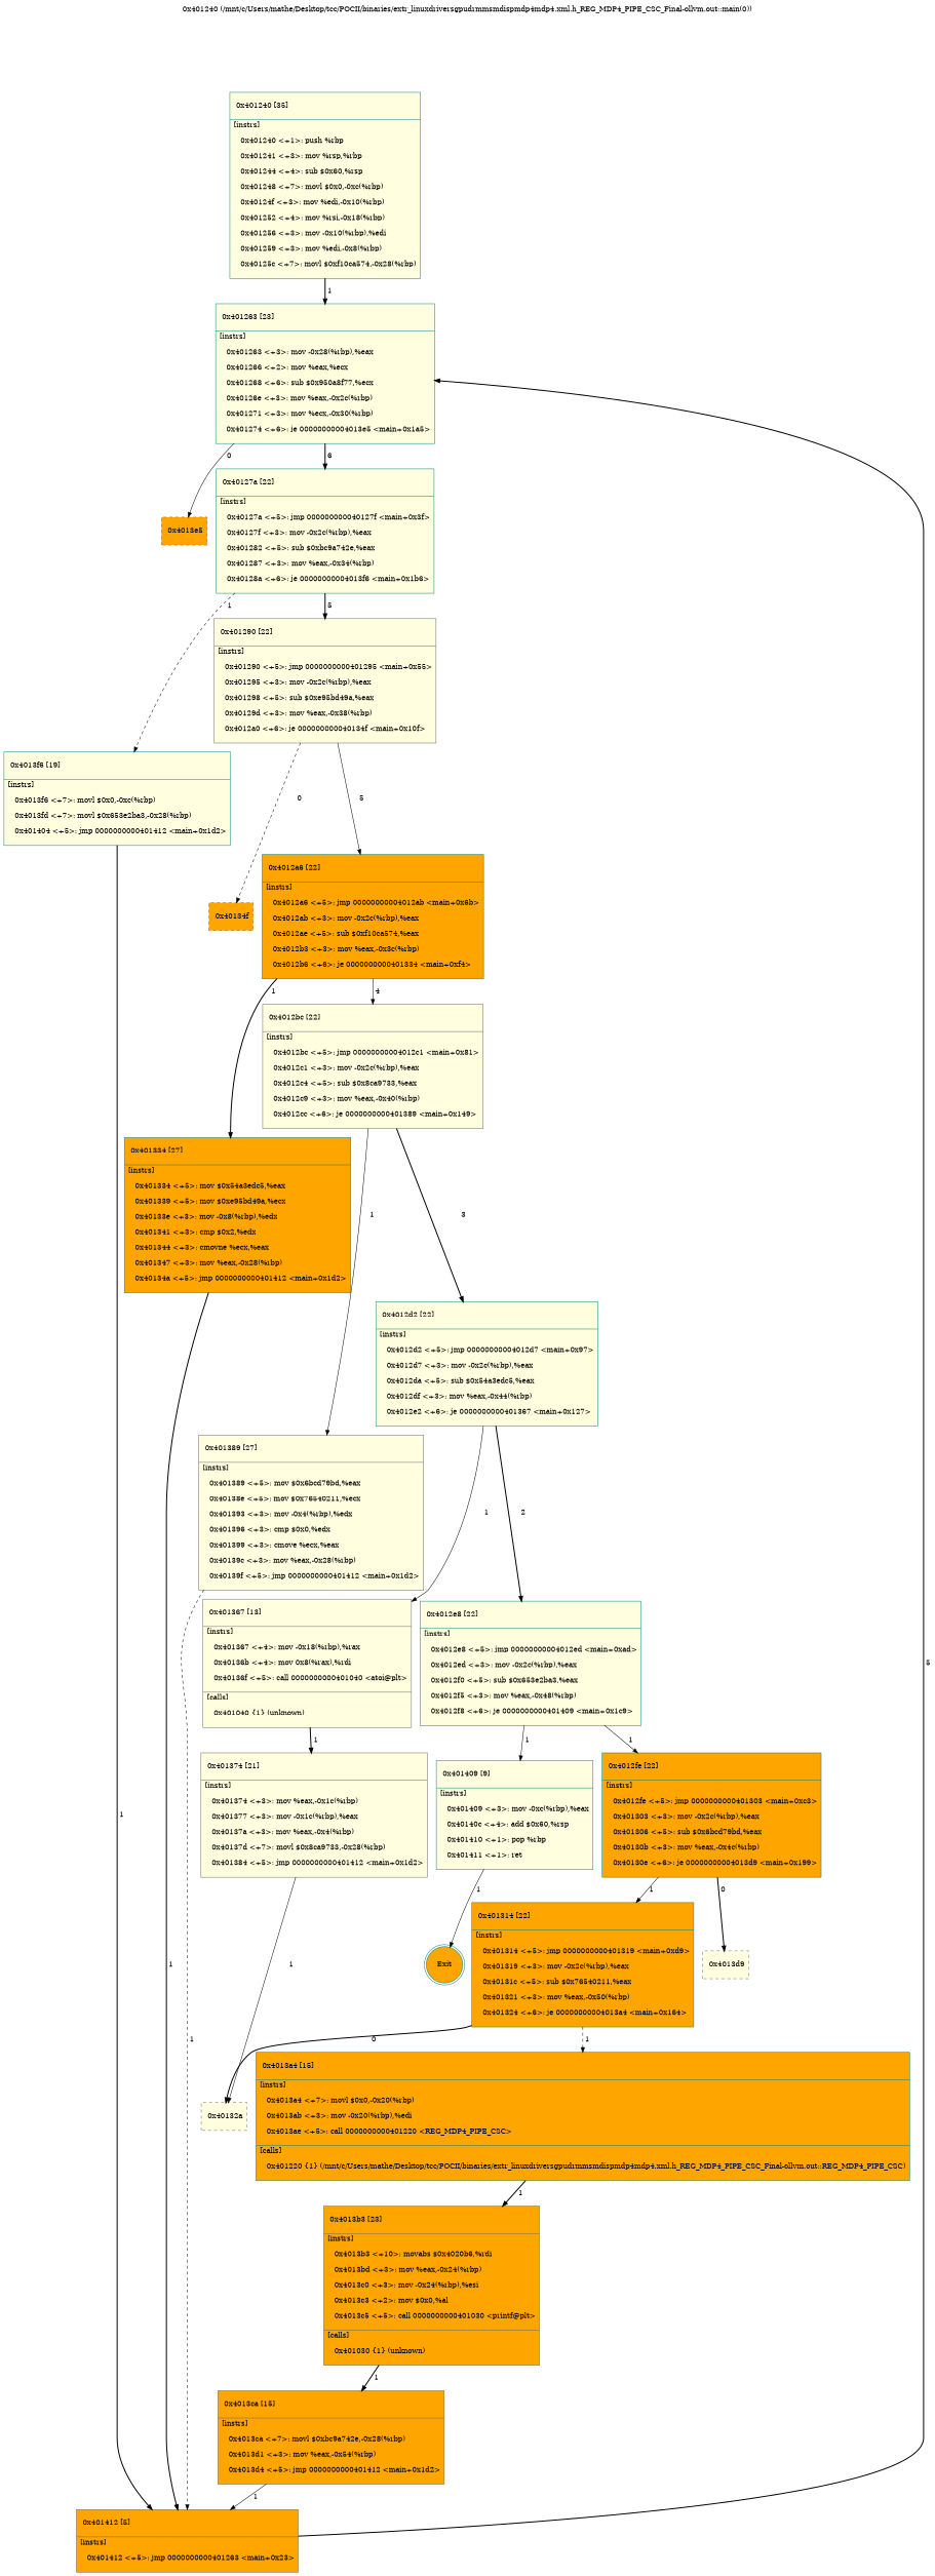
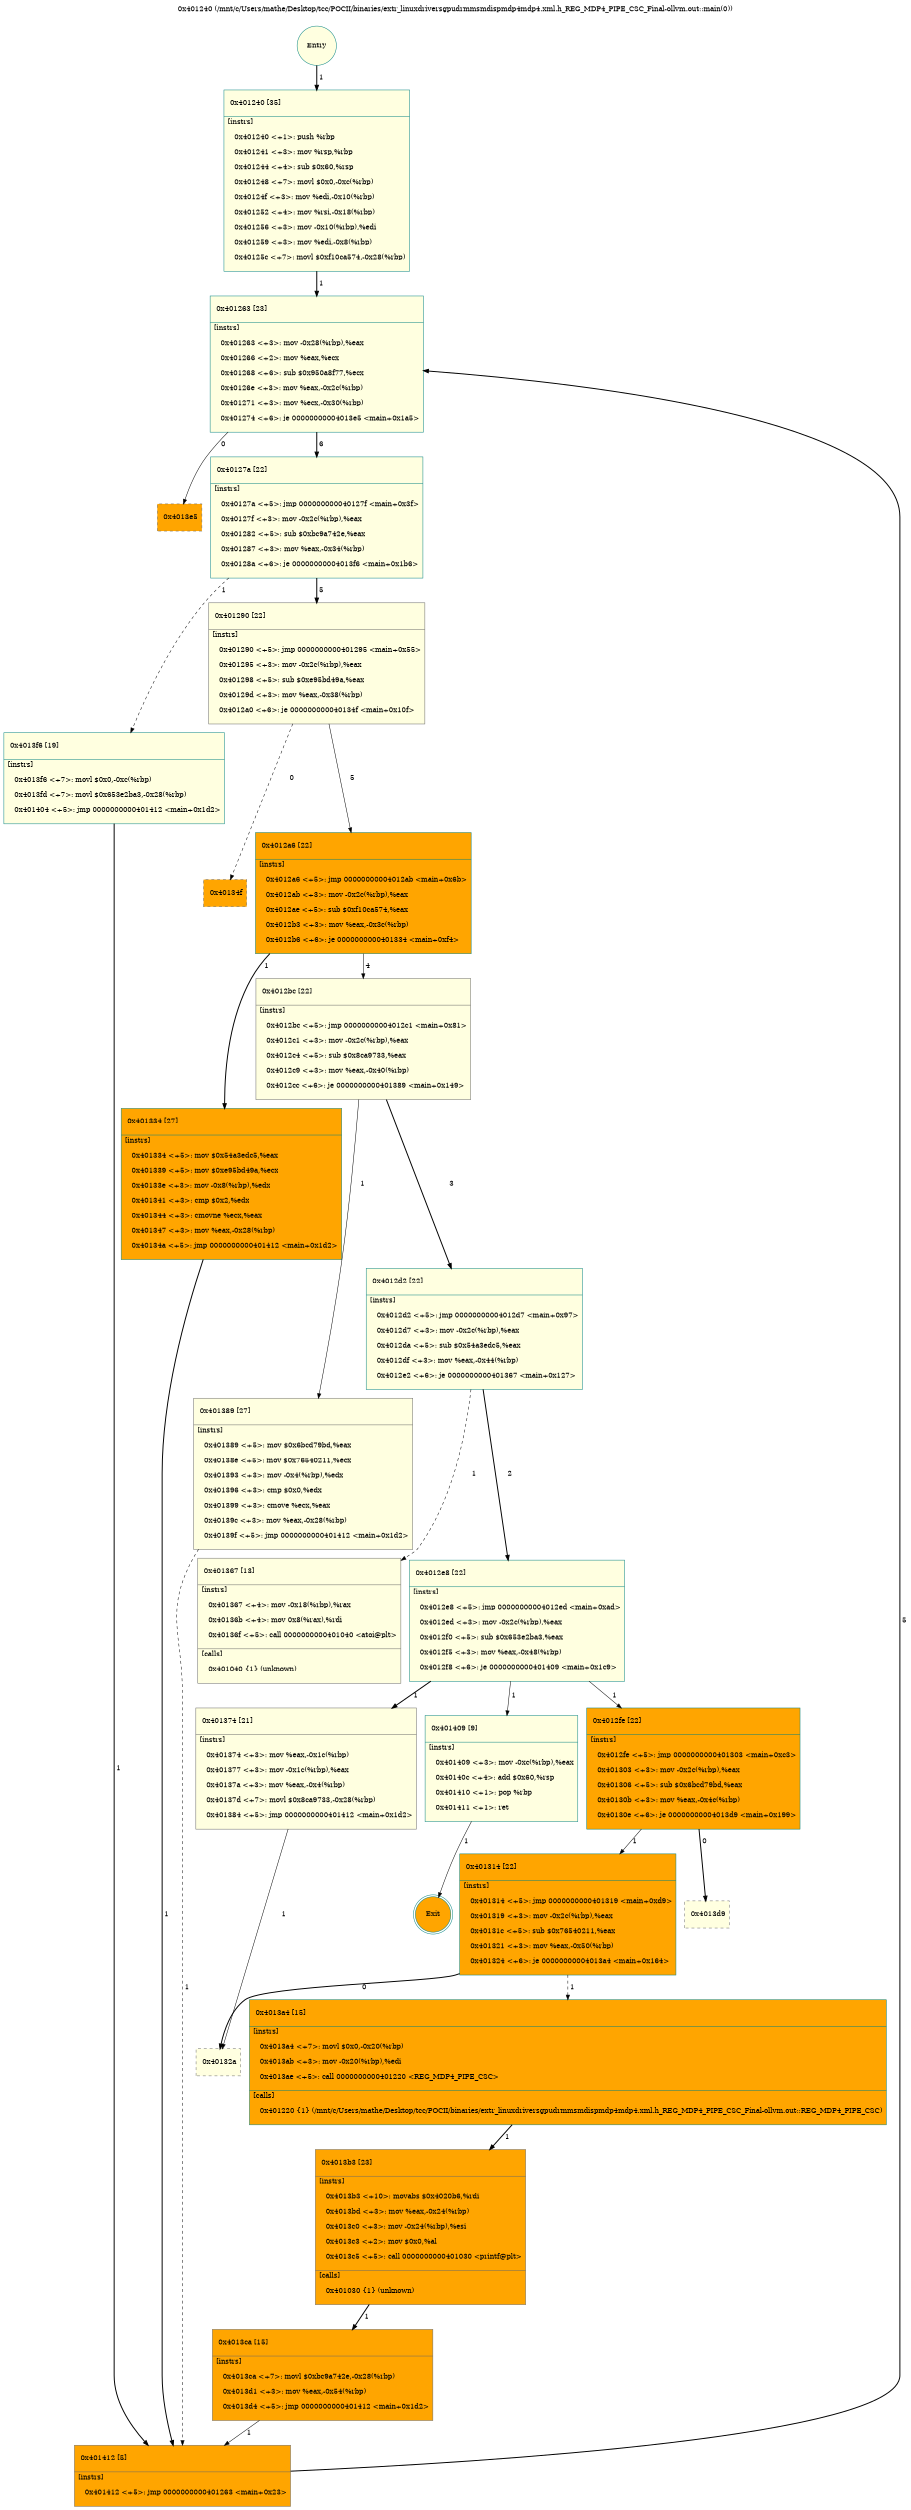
  digraph {
    label="0x401240 (/mnt/c/Users/mathe/Desktop/tcc/POCII/binaries/extr_linuxdriversgpudrmmsmdispmdp4mdp4.xml.h_REG_MDP4_PIPE_CSC_Final-ollvm.out::main(0))"
    labelloc=t
    node [color=teal fillcolor=lightyellow shape=record style=filled]
    edge [style=bold]
+   Entry [height=0.3 shape=circle width=0.3]
    n2 [label="{\n     0x401240 [35]\l\n     | [instrs]\l\n     &nbsp;&nbsp;0x401240 \<+1\>: push %rbp\l\n     &nbsp;&nbsp;0x401241 \<+3\>: mov %rsp,%rbp\l\n     &nbsp;&nbsp;0x401244 \<+4\>: sub $0x60,%rsp\l\n     &nbsp;&nbsp;0x401248 \<+7\>: movl $0x0,-0xc(%rbp)\l\n     &nbsp;&nbsp;0x40124f \<+3\>: mov %edi,-0x10(%rbp)\l\n     &nbsp;&nbsp;0x401252 \<+4\>: mov %rsi,-0x18(%rbp)\l\n     &nbsp;&nbsp;0x401256 \<+3\>: mov -0x10(%rbp),%edi\l\n     &nbsp;&nbsp;0x401259 \<+3\>: mov %edi,-0x8(%rbp)\l\n     &nbsp;&nbsp;0x40125c \<+7\>: movl $0xf10ca574,-0x28(%rbp)\l\n  }"]
    n3 [label="{\n     0x401263 [23]\l\n     | [instrs]\l\n     &nbsp;&nbsp;0x401263 \<+3\>: mov -0x28(%rbp),%eax\l\n     &nbsp;&nbsp;0x401266 \<+2\>: mov %eax,%ecx\l\n     &nbsp;&nbsp;0x401268 \<+6\>: sub $0x950a8f77,%ecx\l\n     &nbsp;&nbsp;0x40126e \<+3\>: mov %eax,-0x2c(%rbp)\l\n     &nbsp;&nbsp;0x401271 \<+3\>: mov %ecx,-0x30(%rbp)\l\n     &nbsp;&nbsp;0x401274 \<+6\>: je 00000000004013e5 \<main+0x1a5\>\l\n  }"]
    n4 [color=gray40 fillcolor=orange label="{\n     0x4013e5\l\n  }" style="dashed,filled"]
    n5 [label="{\n     0x40127a [22]\l\n     | [instrs]\l\n     &nbsp;&nbsp;0x40127a \<+5\>: jmp 000000000040127f \<main+0x3f\>\l\n     &nbsp;&nbsp;0x40127f \<+3\>: mov -0x2c(%rbp),%eax\l\n     &nbsp;&nbsp;0x401282 \<+5\>: sub $0xbc9a742e,%eax\l\n     &nbsp;&nbsp;0x401287 \<+3\>: mov %eax,-0x34(%rbp)\l\n     &nbsp;&nbsp;0x40128a \<+6\>: je 00000000004013f6 \<main+0x1b6\>\l\n  }"]
    n6 [label="{\n     0x4013f6 [19]\l\n     | [instrs]\l\n     &nbsp;&nbsp;0x4013f6 \<+7\>: movl $0x0,-0xc(%rbp)\l\n     &nbsp;&nbsp;0x4013fd \<+7\>: movl $0x653e2ba3,-0x28(%rbp)\l\n     &nbsp;&nbsp;0x401404 \<+5\>: jmp 0000000000401412 \<main+0x1d2\>\l\n  }"]
    n7 [color=gray40 label="{\n     0x401290 [22]\l\n     | [instrs]\l\n     &nbsp;&nbsp;0x401290 \<+5\>: jmp 0000000000401295 \<main+0x55\>\l\n     &nbsp;&nbsp;0x401295 \<+3\>: mov -0x2c(%rbp),%eax\l\n     &nbsp;&nbsp;0x401298 \<+5\>: sub $0xe95bd49a,%eax\l\n     &nbsp;&nbsp;0x40129d \<+3\>: mov %eax,-0x38(%rbp)\l\n     &nbsp;&nbsp;0x4012a0 \<+6\>: je 000000000040134f \<main+0x10f\>\l\n  }"]
    n8 [color=gray40 fillcolor=orange label="{\n     0x401412 [5]\l\n     | [instrs]\l\n     &nbsp;&nbsp;0x401412 \<+5\>: jmp 0000000000401263 \<main+0x23\>\l\n  }"]
    n9 [color=gray40 fillcolor=orange label="{\n     0x40134f\l\n  }" style="dashed,filled"]
    n10 [fillcolor=orange label="{\n     0x4012a6 [22]\l\n     | [instrs]\l\n     &nbsp;&nbsp;0x4012a6 \<+5\>: jmp 00000000004012ab \<main+0x6b\>\l\n     &nbsp;&nbsp;0x4012ab \<+3\>: mov -0x2c(%rbp),%eax\l\n     &nbsp;&nbsp;0x4012ae \<+5\>: sub $0xf10ca574,%eax\l\n     &nbsp;&nbsp;0x4012b3 \<+3\>: mov %eax,-0x3c(%rbp)\l\n     &nbsp;&nbsp;0x4012b6 \<+6\>: je 0000000000401334 \<main+0xf4\>\l\n  }"]
    Exit [fillcolor=orange height=0.3 peripheries=2 shape=circle width=0.3]
    n12 [fillcolor=orange label="{\n     0x401334 [27]\l\n     | [instrs]\l\n     &nbsp;&nbsp;0x401334 \<+5\>: mov $0x54a3edc5,%eax\l\n     &nbsp;&nbsp;0x401339 \<+5\>: mov $0xe95bd49a,%ecx\l\n     &nbsp;&nbsp;0x40133e \<+3\>: mov -0x8(%rbp),%edx\l\n     &nbsp;&nbsp;0x401341 \<+3\>: cmp $0x2,%edx\l\n     &nbsp;&nbsp;0x401344 \<+3\>: cmovne %ecx,%eax\l\n     &nbsp;&nbsp;0x401347 \<+3\>: mov %eax,-0x28(%rbp)\l\n     &nbsp;&nbsp;0x40134a \<+5\>: jmp 0000000000401412 \<main+0x1d2\>\l\n  }"]
    n13 [color=gray40 label="{\n     0x4012bc [22]\l\n     | [instrs]\l\n     &nbsp;&nbsp;0x4012bc \<+5\>: jmp 00000000004012c1 \<main+0x81\>\l\n     &nbsp;&nbsp;0x4012c1 \<+3\>: mov -0x2c(%rbp),%eax\l\n     &nbsp;&nbsp;0x4012c4 \<+5\>: sub $0x8ca9733,%eax\l\n     &nbsp;&nbsp;0x4012c9 \<+3\>: mov %eax,-0x40(%rbp)\l\n     &nbsp;&nbsp;0x4012cc \<+6\>: je 0000000000401389 \<main+0x149\>\l\n  }"]
    n14 [color=gray40 fillcolor=orange label="{\n     0x4013ca [15]\l\n     | [instrs]\l\n     &nbsp;&nbsp;0x4013ca \<+7\>: movl $0xbc9a742e,-0x28(%rbp)\l\n     &nbsp;&nbsp;0x4013d1 \<+3\>: mov %eax,-0x54(%rbp)\l\n     &nbsp;&nbsp;0x4013d4 \<+5\>: jmp 0000000000401412 \<main+0x1d2\>\l\n  }"]
    n15 [color=gray40 label="{\n     0x401389 [27]\l\n     | [instrs]\l\n     &nbsp;&nbsp;0x401389 \<+5\>: mov $0x6bcd79bd,%eax\l\n     &nbsp;&nbsp;0x40138e \<+5\>: mov $0x76540211,%ecx\l\n     &nbsp;&nbsp;0x401393 \<+3\>: mov -0x4(%rbp),%edx\l\n     &nbsp;&nbsp;0x401396 \<+3\>: cmp $0x0,%edx\l\n     &nbsp;&nbsp;0x401399 \<+3\>: cmove %ecx,%eax\l\n     &nbsp;&nbsp;0x40139c \<+3\>: mov %eax,-0x28(%rbp)\l\n     &nbsp;&nbsp;0x40139f \<+5\>: jmp 0000000000401412 \<main+0x1d2\>\l\n  }"]
    n16 [label="{\n     0x4012d2 [22]\l\n     | [instrs]\l\n     &nbsp;&nbsp;0x4012d2 \<+5\>: jmp 00000000004012d7 \<main+0x97\>\l\n     &nbsp;&nbsp;0x4012d7 \<+3\>: mov -0x2c(%rbp),%eax\l\n     &nbsp;&nbsp;0x4012da \<+5\>: sub $0x54a3edc5,%eax\l\n     &nbsp;&nbsp;0x4012df \<+3\>: mov %eax,-0x44(%rbp)\l\n     &nbsp;&nbsp;0x4012e2 \<+6\>: je 0000000000401367 \<main+0x127\>\l\n  }"]
    n17 [color=gray40 fillcolor=orange label="{\n     0x4013b3 [23]\l\n     | [instrs]\l\n     &nbsp;&nbsp;0x4013b3 \<+10\>: movabs $0x4020b6,%rdi\l\n     &nbsp;&nbsp;0x4013bd \<+3\>: mov %eax,-0x24(%rbp)\l\n     &nbsp;&nbsp;0x4013c0 \<+3\>: mov -0x24(%rbp),%esi\l\n     &nbsp;&nbsp;0x4013c3 \<+2\>: mov $0x0,%al\l\n     &nbsp;&nbsp;0x4013c5 \<+5\>: call 0000000000401030 \<printf@plt\>\l\n     | [calls]\l\n     &nbsp;&nbsp;0x401030 \{1\} (unknown)\l\n  }"]
    n18 [color=gray40 label="{\n     0x401367 [13]\l\n     | [instrs]\l\n     &nbsp;&nbsp;0x401367 \<+4\>: mov -0x18(%rbp),%rax\l\n     &nbsp;&nbsp;0x40136b \<+4\>: mov 0x8(%rax),%rdi\l\n     &nbsp;&nbsp;0x40136f \<+5\>: call 0000000000401040 \<atoi@plt\>\l\n     | [calls]\l\n     &nbsp;&nbsp;0x401040 \{1\} (unknown)\l\n  }"]
    n19 [label="{\n     0x4012e8 [22]\l\n     | [instrs]\l\n     &nbsp;&nbsp;0x4012e8 \<+5\>: jmp 00000000004012ed \<main+0xad\>\l\n     &nbsp;&nbsp;0x4012ed \<+3\>: mov -0x2c(%rbp),%eax\l\n     &nbsp;&nbsp;0x4012f0 \<+5\>: sub $0x653e2ba3,%eax\l\n     &nbsp;&nbsp;0x4012f5 \<+3\>: mov %eax,-0x48(%rbp)\l\n     &nbsp;&nbsp;0x4012f8 \<+6\>: je 0000000000401409 \<main+0x1c9\>\l\n  }"]
    n20 [color=gray40 label="{\n     0x40132a\l\n  }" style="dashed,filled"]
    n21 [color=gray40 label="{\n     0x401374 [21]\l\n     | [instrs]\l\n     &nbsp;&nbsp;0x401374 \<+3\>: mov %eax,-0x1c(%rbp)\l\n     &nbsp;&nbsp;0x401377 \<+3\>: mov -0x1c(%rbp),%eax\l\n     &nbsp;&nbsp;0x40137a \<+3\>: mov %eax,-0x4(%rbp)\l\n     &nbsp;&nbsp;0x40137d \<+7\>: movl $0x8ca9733,-0x28(%rbp)\l\n     &nbsp;&nbsp;0x401384 \<+5\>: jmp 0000000000401412 \<main+0x1d2\>\l\n  }"]
    n22 [label="{\n     0x401409 [9]\l\n     | [instrs]\l\n     &nbsp;&nbsp;0x401409 \<+3\>: mov -0xc(%rbp),%eax\l\n     &nbsp;&nbsp;0x40140c \<+4\>: add $0x60,%rsp\l\n     &nbsp;&nbsp;0x401410 \<+1\>: pop %rbp\l\n     &nbsp;&nbsp;0x401411 \<+1\>: ret\l\n  }"]
    n23 [fillcolor=orange label="{\n     0x4012fe [22]\l\n     | [instrs]\l\n     &nbsp;&nbsp;0x4012fe \<+5\>: jmp 0000000000401303 \<main+0xc3\>\l\n     &nbsp;&nbsp;0x401303 \<+3\>: mov -0x2c(%rbp),%eax\l\n     &nbsp;&nbsp;0x401306 \<+5\>: sub $0x6bcd79bd,%eax\l\n     &nbsp;&nbsp;0x40130b \<+3\>: mov %eax,-0x4c(%rbp)\l\n     &nbsp;&nbsp;0x40130e \<+6\>: je 00000000004013d9 \<main+0x199\>\l\n  }"]
    n24 [fillcolor=orange label="{\n     0x4013a4 [15]\l\n     | [instrs]\l\n     &nbsp;&nbsp;0x4013a4 \<+7\>: movl $0x0,-0x20(%rbp)\l\n     &nbsp;&nbsp;0x4013ab \<+3\>: mov -0x20(%rbp),%edi\l\n     &nbsp;&nbsp;0x4013ae \<+5\>: call 0000000000401220 \<REG_MDP4_PIPE_CSC\>\l\n     | [calls]\l\n     &nbsp;&nbsp;0x401220 \{1\} (/mnt/c/Users/mathe/Desktop/tcc/POCII/binaries/extr_linuxdriversgpudrmmsmdispmdp4mdp4.xml.h_REG_MDP4_PIPE_CSC_Final-ollvm.out::REG_MDP4_PIPE_CSC)\l\n  }"]
    n25 [fillcolor=orange label="{\n     0x401314 [22]\l\n     | [instrs]\l\n     &nbsp;&nbsp;0x401314 \<+5\>: jmp 0000000000401319 \<main+0xd9\>\l\n     &nbsp;&nbsp;0x401319 \<+3\>: mov -0x2c(%rbp),%eax\l\n     &nbsp;&nbsp;0x40131c \<+5\>: sub $0x76540211,%eax\l\n     &nbsp;&nbsp;0x401321 \<+3\>: mov %eax,-0x50(%rbp)\l\n     &nbsp;&nbsp;0x401324 \<+6\>: je 00000000004013a4 \<main+0x164\>\l\n  }"]
    n26 [color=gray40 label="{\n     0x4013d9\l\n  }" style="dashed,filled"]
+   Entry -> n2 [label=" 1"]
    n2 -> n3 [label=" 1"]
    n3 -> n4 [label=" 0" style=solid]
    n3 -> n5 [label=" 6"]
    n5 -> n6 [label=" 1" style=dashed]
    n5 -> n7 [label=" 5"]
    n6 -> n8 [label=" 1"]
    n7 -> n9 [label=" 0" style=dashed]
    n7 -> n10 [label=" 5" style=solid]
    n8 -> n3 [label=" 5"]
    n10 -> n12 [label=" 1"]
    n10 -> n13 [label=" 4" style=solid]
    n12 -> n8 [label=" 1"]
    n13 -> n15 [label=" 1" style=solid]
    n13 -> n16 [label=" 3"]
    n14 -> n8 [label=" 1" style=solid]
    n15 -> n8 [label=" 1" style=dashed]
-   n16 -> n18 [label=" 1" style=solid]
+   n16 -> n18 [label=" 1" style=dashed]
    n16 -> n19 [label=" 2"]
    n17 -> n14 [label=" 1"]
-   n18 -> n21 [label=" 1"]
+   n19 -> n21 [label=" 1"]
    n19 -> n22 [label=" 1" style=solid]
    n19 -> n23 [label=" 1" style=solid]
    n21 -> n20 [label=" 1" style=solid]
    n22 -> Exit [label=" 1" style=solid]
    n23 -> n25 [label=" 1" style=solid]
    n23 -> n26 [label=" 0"]
    n24 -> n17 [label=" 1"]
    n25 -> n20 [label=" 0"]
    n25 -> n24 [label=" 1" style=dashed]
  }
